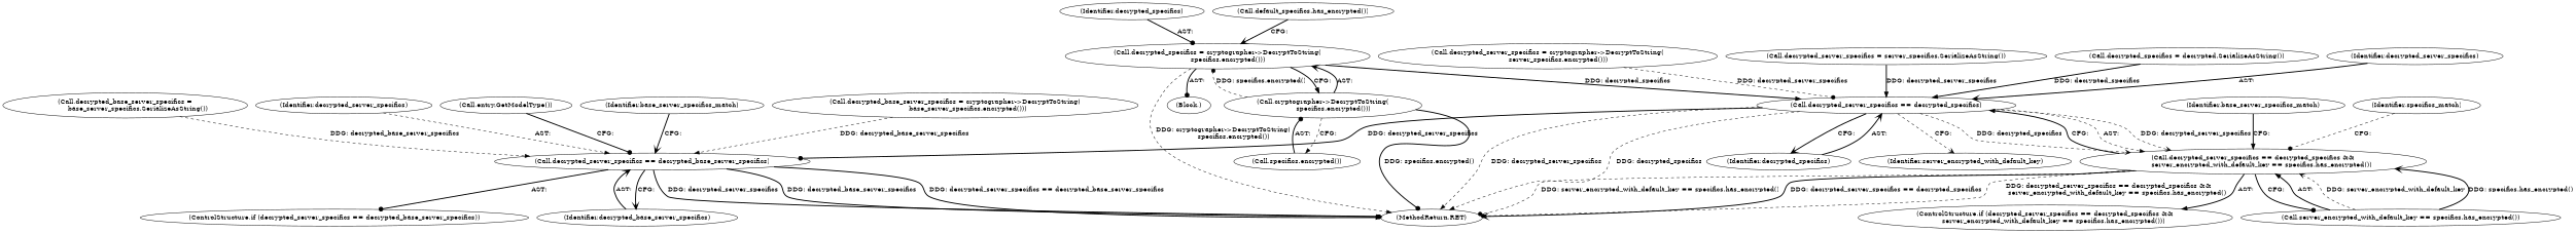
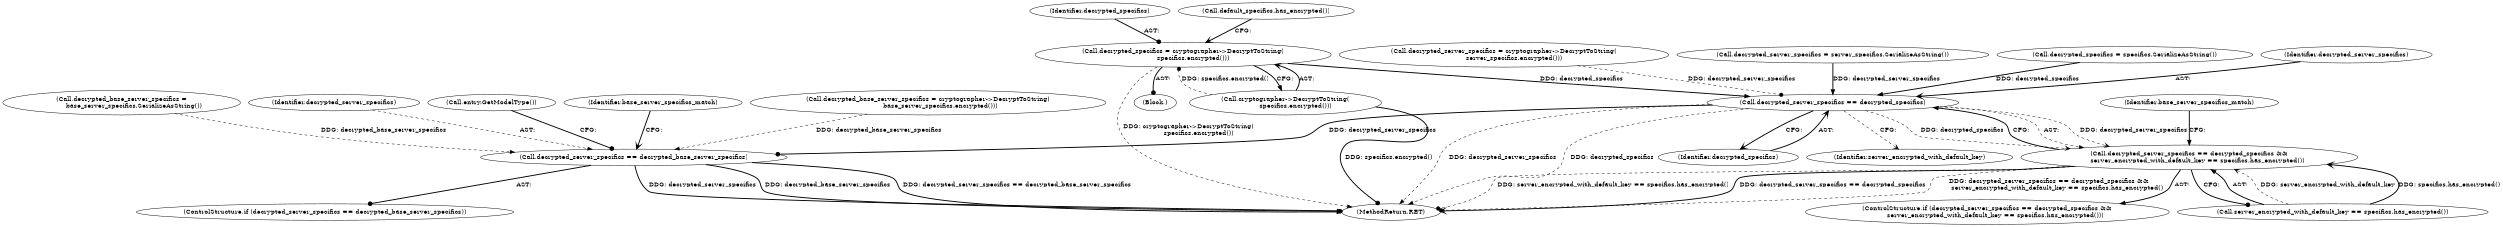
  digraph {
    edge [arrowhead=normal style=bold]
    n1 [label="(Call,decrypted_specifics = cryptographer->DecryptToString(\n          specifics.encrypted()))"]
    n2 [label="(Call,cryptographer->DecryptToString(\n          specifics.encrypted()))"]
    n3 [label="(Call,decrypted_server_specifics == decrypted_specifics)"]
    n4 [label="(MethodReturn,RET)"]
    n5 [label="(Block,)"]
-   n6 [label="(Call,specifics.encrypted())"]
    n7 [label="(Call,decrypted_server_specifics == decrypted_specifics &&\n        server_encrypted_with_default_key == specifics.has_encrypted())"]
    n8 [label="(Call,decrypted_server_specifics == decrypted_base_server_specifics)"]
    n9 [label="(Identifier,decrypted_specifics)"]
    n10 [label="(Identifier,server_encrypted_with_default_key)"]
    n11 [label="(ControlStructure,if (decrypted_server_specifics == decrypted_specifics &&\n        server_encrypted_with_default_key == specifics.has_encrypted()))"]
    n12 [label="(Call,server_encrypted_with_default_key == specifics.has_encrypted())"]
    n13 [label="(ControlStructure,if (decrypted_server_specifics == decrypted_base_server_specifics))"]
-   n14 [label="(Identifier,decrypted_base_server_specifics)"]
    n15 [label="(Identifier,decrypted_specifics)"]
    n16 [label="(Call,decrypted_server_specifics = cryptographer->DecryptToString(\n          server_specifics.encrypted()))"]
    n17 [label="(Identifier,base_server_specifics_match)"]
    n18 [label="(Call,decrypted_server_specifics = server_specifics.SerializeAsString())"]
-   n19 [label="(Call,decrypted_specifics = decrypted.SerializeAsString())"]
+   n19 [label="(Call,decrypted_specifics = specifics.SerializeAsString())"]
    n20 [label="(Identifier,base_server_specifics_match)"]
    n21 [label="(Call,decrypted_base_server_specifics = cryptographer->DecryptToString(\n            base_server_specifics.encrypted()))"]
    n22 [label="(Call,decrypted_base_server_specifics =\n            base_server_specifics.SerializeAsString())"]
    n23 [label="(Identifier,decrypted_server_specifics)"]
    n24 [label="(Identifier,decrypted_server_specifics)"]
    n25 [label="(Call,entry.GetModelType())"]
    n26 [label="(Call,default_specifics.has_encrypted())"]
-   n27 [label="(Identifier,specifics_match)"]
    n1 -> n2 [label="CFG: "]
    n1 -> n3 [label="DDG: decrypted_specifics"]
    n1 -> n4 [label="DDG: cryptographer->DecryptToString(\n          specifics.encrypted())" style=dashed]
    n1 -> n5 [arrowhead=dot label="AST: "]
    n2 -> n1 [arrowhead=vee label="AST: "]
    n2 -> n1 [arrowhead=dot label="DDG: specifics.encrypted()" style=dashed]
    n2 -> n4 [arrowhead=dot label="DDG: specifics.encrypted()"]
-   n2 -> n6 [label="CFG: " style=dashed]
    n3 -> n4 [label="DDG: decrypted_server_specifics" style=dashed]
    n3 -> n4 [label="DDG: decrypted_specifics" style=dashed]
    n3 -> n7 [label="AST: " style=dashed]
    n3 -> n7 [arrowhead=vee label="DDG: decrypted_server_specifics" style=dashed]
    n3 -> n7 [arrowhead=vee label="DDG: decrypted_specifics" style=dashed]
    n3 -> n8 [arrowhead=dot label="DDG: decrypted_server_specifics"]
    n3 -> n9 [arrowhead=vee label="CFG: "]
    n3 -> n10 [arrowhead=vee label="CFG: " style=dashed]
-   n6 -> n2 [arrowhead=dot label="AST: "]
    n7 -> n3 [label="CFG: "]
    n7 -> n4 [arrowhead=dot label="DDG: server_encrypted_with_default_key == specifics.has_encrypted()" style=dashed]
    n7 -> n4 [arrowhead=vee label="DDG: decrypted_server_specifics == decrypted_specifics"]
    n7 -> n4 [arrowhead=dot label="DDG: decrypted_server_specifics == decrypted_specifics &&\n        server_encrypted_with_default_key == specifics.has_encrypted()" style=dashed]
    n7 -> n11 [label="AST: "]
    n7 -> n12 [arrowhead=dot label="CFG: "]
    n8 -> n4 [label="DDG: decrypted_server_specifics == decrypted_base_server_specifics"]
    n8 -> n4 [label="DDG: decrypted_server_specifics"]
    n8 -> n4 [arrowhead=dot label="DDG: decrypted_base_server_specifics"]
    n8 -> n13 [arrowhead=dot label="AST: "]
-   n8 -> n14 [arrowhead=vee label="CFG: "]
    n9 -> n3 [arrowhead=vee label="AST: "]
    n12 -> n7 [label="AST: "]
    n12 -> n7 [arrowhead=vee label="DDG: server_encrypted_with_default_key" style=dashed]
    n12 -> n7 [arrowhead=vee label="DDG: specifics.has_encrypted()"]
-   n14 -> n8 [arrowhead=vee label="AST: "]
    n15 -> n1 [arrowhead=dot label="AST: "]
    n16 -> n3 [arrowhead=dot label="DDG: decrypted_server_specifics" style=dashed]
    n17 -> n8 [arrowhead=vee label="CFG: "]
    n18 -> n3 [label="DDG: decrypted_server_specifics"]
    n19 -> n3 [label="DDG: decrypted_specifics"]
    n20 -> n7 [label="CFG: "]
    n21 -> n8 [label="DDG: decrypted_base_server_specifics" style=dashed]
    n22 -> n8 [label="DDG: decrypted_base_server_specifics" style=dashed]
    n23 -> n8 [label="AST: " style=dashed]
    n24 -> n3 [arrowhead=vee label="AST: "]
    n25 -> n8 [arrowhead=dot label="CFG: "]
    n26 -> n1 [arrowhead=vee label="CFG: "]
-   n27 -> n7 [arrowhead=dot label="CFG: " style=dashed]
  }
